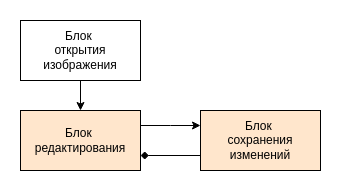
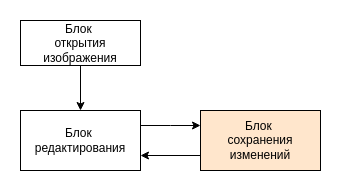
  <mxCell id="0" />
  <mxCell id="1" parent="0" />
  <mxCell id="2" style="edgeStyle=orthogonalEdgeStyle;rounded=0;orthogonalLoop=1;jettySize=auto;html=1;exitX=0.5;exitY=1;exitDx=0;exitDy=0;" edge="1" parent="1" source="3"><mxGeometry relative="1" as="geometry"><mxPoint x="80" y="110" as="targetPoint" /></mxGeometry></mxCell>
- <mxCell id="3" value="Блок&amp;nbsp;&lt;br&gt;открытия изображения" style="rounded=0;whiteSpace=wrap;html=1;" vertex="1" parent="1"><mxGeometry x="20" y="20" width="120" height="60" as="geometry" /></mxCell>
+ <mxCell id="3" value="Блок&amp;nbsp;&lt;br&gt;открытия изображения" style="rounded=0;whiteSpace=wrap;html=1;" vertex="1" parent="1"><mxGeometry x="20" y="20" width="120" height="45" as="geometry" /></mxCell>
  <mxCell id="4" style="edgeStyle=orthogonalEdgeStyle;rounded=0;orthogonalLoop=1;jettySize=auto;html=1;exitX=1;exitY=0.25;exitDx=0;exitDy=0;" edge="1" parent="1" source="5"><mxGeometry relative="1" as="geometry"><mxPoint x="200" y="125" as="targetPoint" /></mxGeometry></mxCell>
- <mxCell id="5" value="Блок&amp;nbsp;&lt;br&gt;редактирования" style="rounded=0;whiteSpace=wrap;html=1;fillColor=#ffe6cc;" vertex="1" parent="1"><mxGeometry x="20" y="110" width="120" height="60" as="geometry" /></mxCell>
- <mxCell id="6" style="edgeStyle=orthogonalEdgeStyle;rounded=0;orthogonalLoop=1;jettySize=auto;html=1;exitX=0;exitY=0.75;exitDx=0;exitDy=0;entryX=1;entryY=0.75;entryDx=0;entryDy=0;endArrow=diamond;" edge="1" parent="1" source="7" target="5"><mxGeometry relative="1" as="geometry" /></mxCell>
+ <mxCell id="5" value="Блок&amp;nbsp;&lt;br&gt;редактирования" style="rounded=0;whiteSpace=wrap;html=1;" vertex="1" parent="1"><mxGeometry x="20" y="110" width="120" height="60" as="geometry" /></mxCell>
+ <mxCell id="6" style="edgeStyle=orthogonalEdgeStyle;rounded=0;orthogonalLoop=1;jettySize=auto;html=1;exitX=0;exitY=0.75;exitDx=0;exitDy=0;entryX=1;entryY=0.75;entryDx=0;entryDy=0;" edge="1" parent="1" source="7" target="5"><mxGeometry relative="1" as="geometry" /></mxCell>
  <mxCell id="7" value="Блок&amp;nbsp;&lt;br&gt;сохранения изменений" style="rounded=0;whiteSpace=wrap;html=1;fillColor=#ffe6cc;" vertex="1" parent="1"><mxGeometry x="200" y="110" width="120" height="60" as="geometry" /></mxCell>
